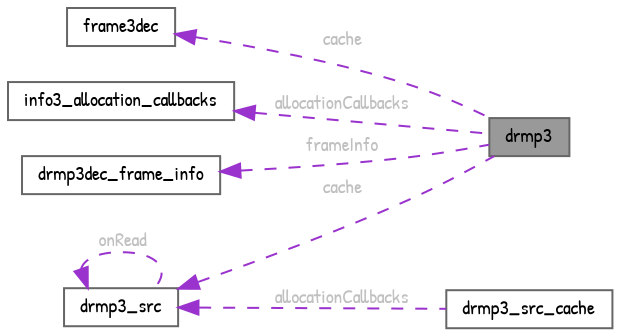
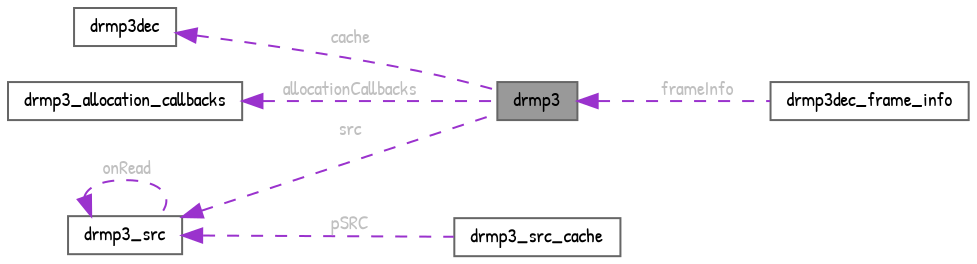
  digraph {
    fontname="Patrick Hand"
    rankdir=LR
    node [color=gray40 fillcolor=white fontname="Patrick Hand" fontsize=10 shape=box style=filled]
    edge [color=darkorchid3 dir=back fontcolor=grey fontname="Patrick Hand" fontsize=10 labelfontname=Helvetica labelfontsize=10 style=dashed]
    n1 [fillcolor=grey60 fontcolor=black height=0.2 label=drmp3 width=0.4]
-   n2 [height=0.2 label=frame3dec width=0.4]
-   n3 [height=0.2 label=info3_allocation_callbacks width=0.4]
+   n2 [height=0.2 label=drmp3dec width=0.4]
+   n3 [height=0.2 label=drmp3_allocation_callbacks width=0.4]
    n4 [height=0.2 label=drmp3dec_frame_info width=0.4]
    n5 [height=0.2 label=drmp3_src width=0.4]
    n6 [height=0.2 label=drmp3_src_cache width=0.4]
    n2 -> n1 [label=" cache"]
    n3 -> n1 [label=" allocationCallbacks"]
-   n4 -> n1 [label=" frameInfo"]
-   n5 -> n1 [label=" cache"]
+   n1 -> n4 [label=" frameInfo"]
+   n5 -> n1 [label=" src"]
    n5 -> n5 [label=" onRead"]
-   n5 -> n6 [label=" allocationCallbacks"]
+   n5 -> n6 [label=" pSRC"]
  }
